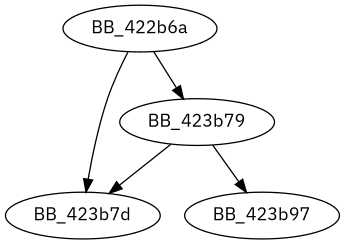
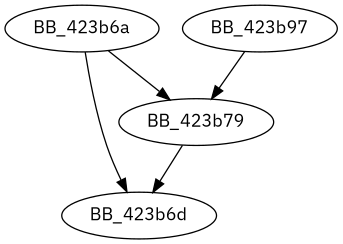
  digraph {
    fontname="IBM Plex Sans"
    node [fontname="IBM Plex Sans"]
    edge [fontname="IBM Plex Sans"]
-   BB_423b6a [label=BB_422b6a]
-   BB_423b6d [label=BB_423b7d]
+   BB_423b6a
+   BB_423b6d
    BB_423b79
    n4 [label=BB_423b97]
    BB_423b6a -> BB_423b6d
    BB_423b6a -> BB_423b79
    BB_423b79 -> BB_423b6d
-   BB_423b79 -> n4
+   n4 -> BB_423b79
  }
